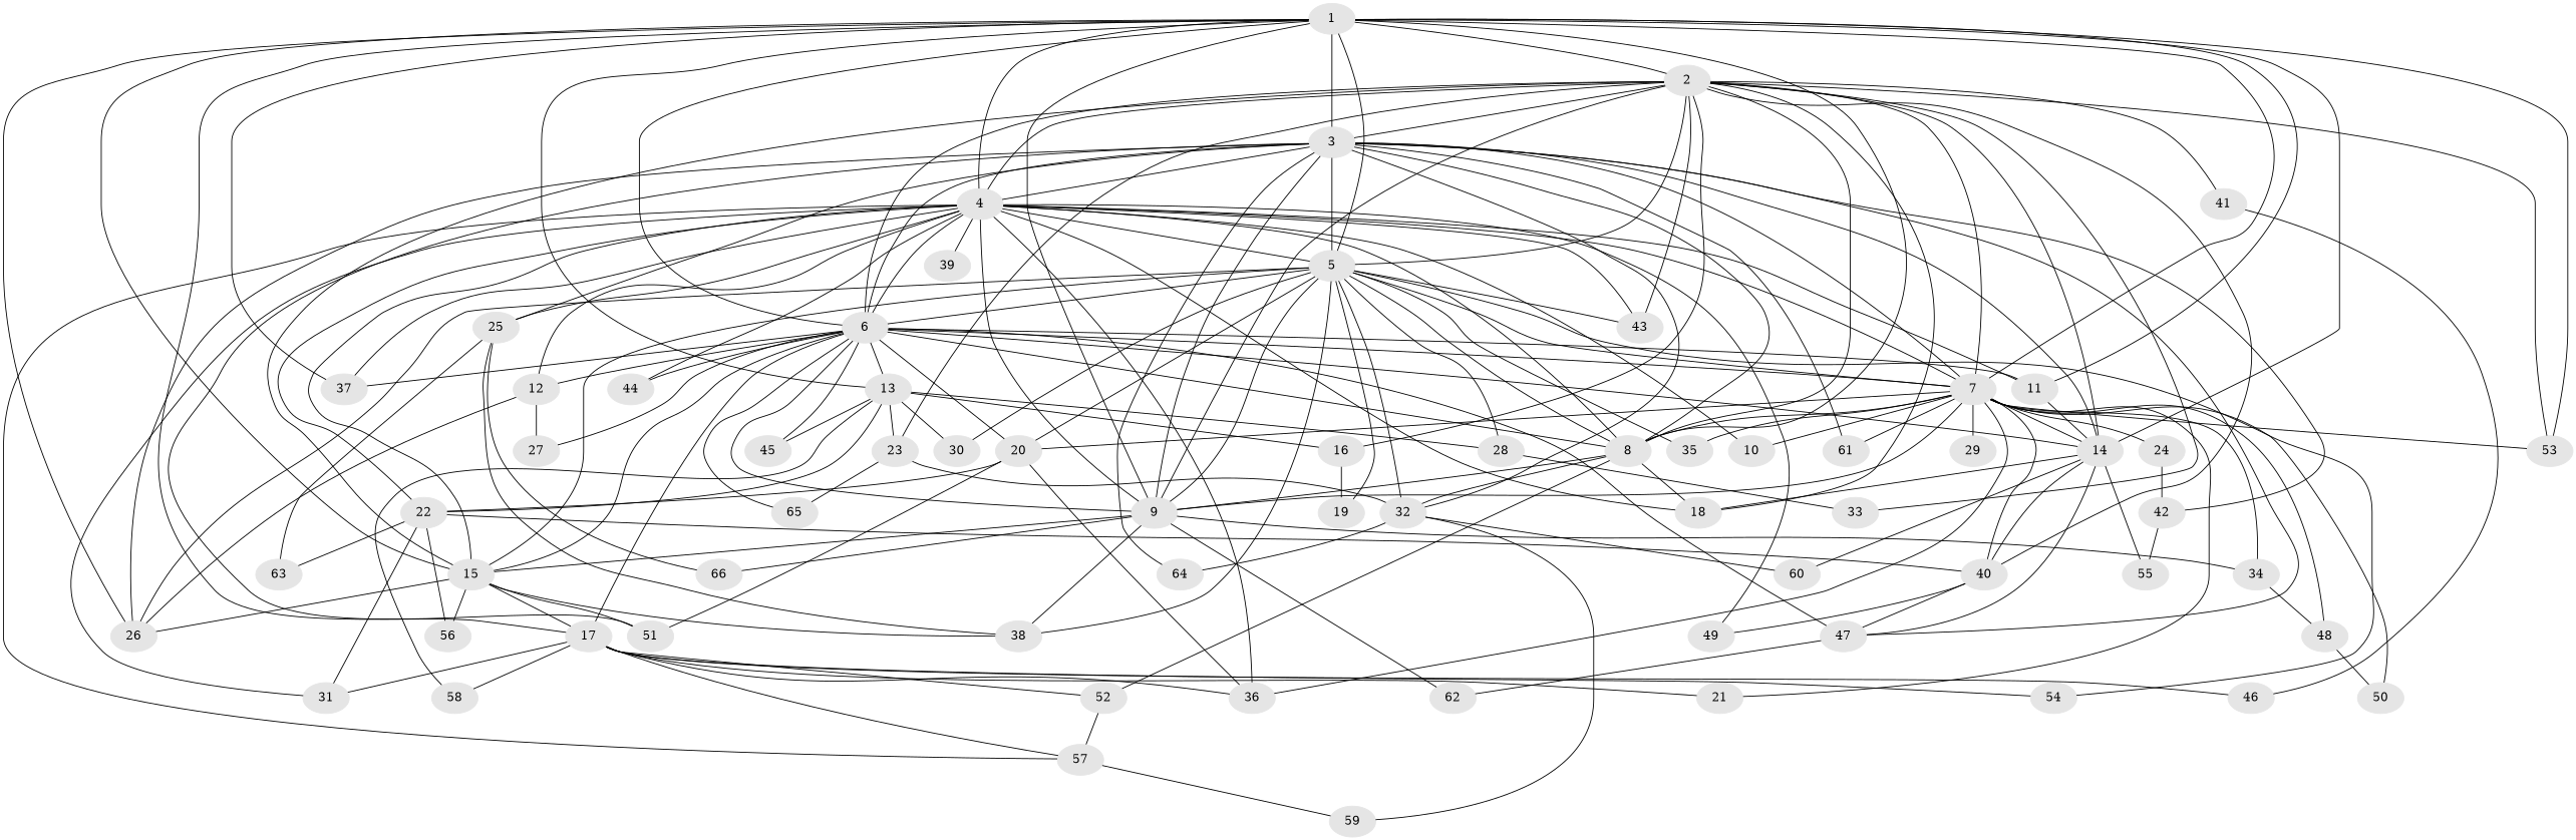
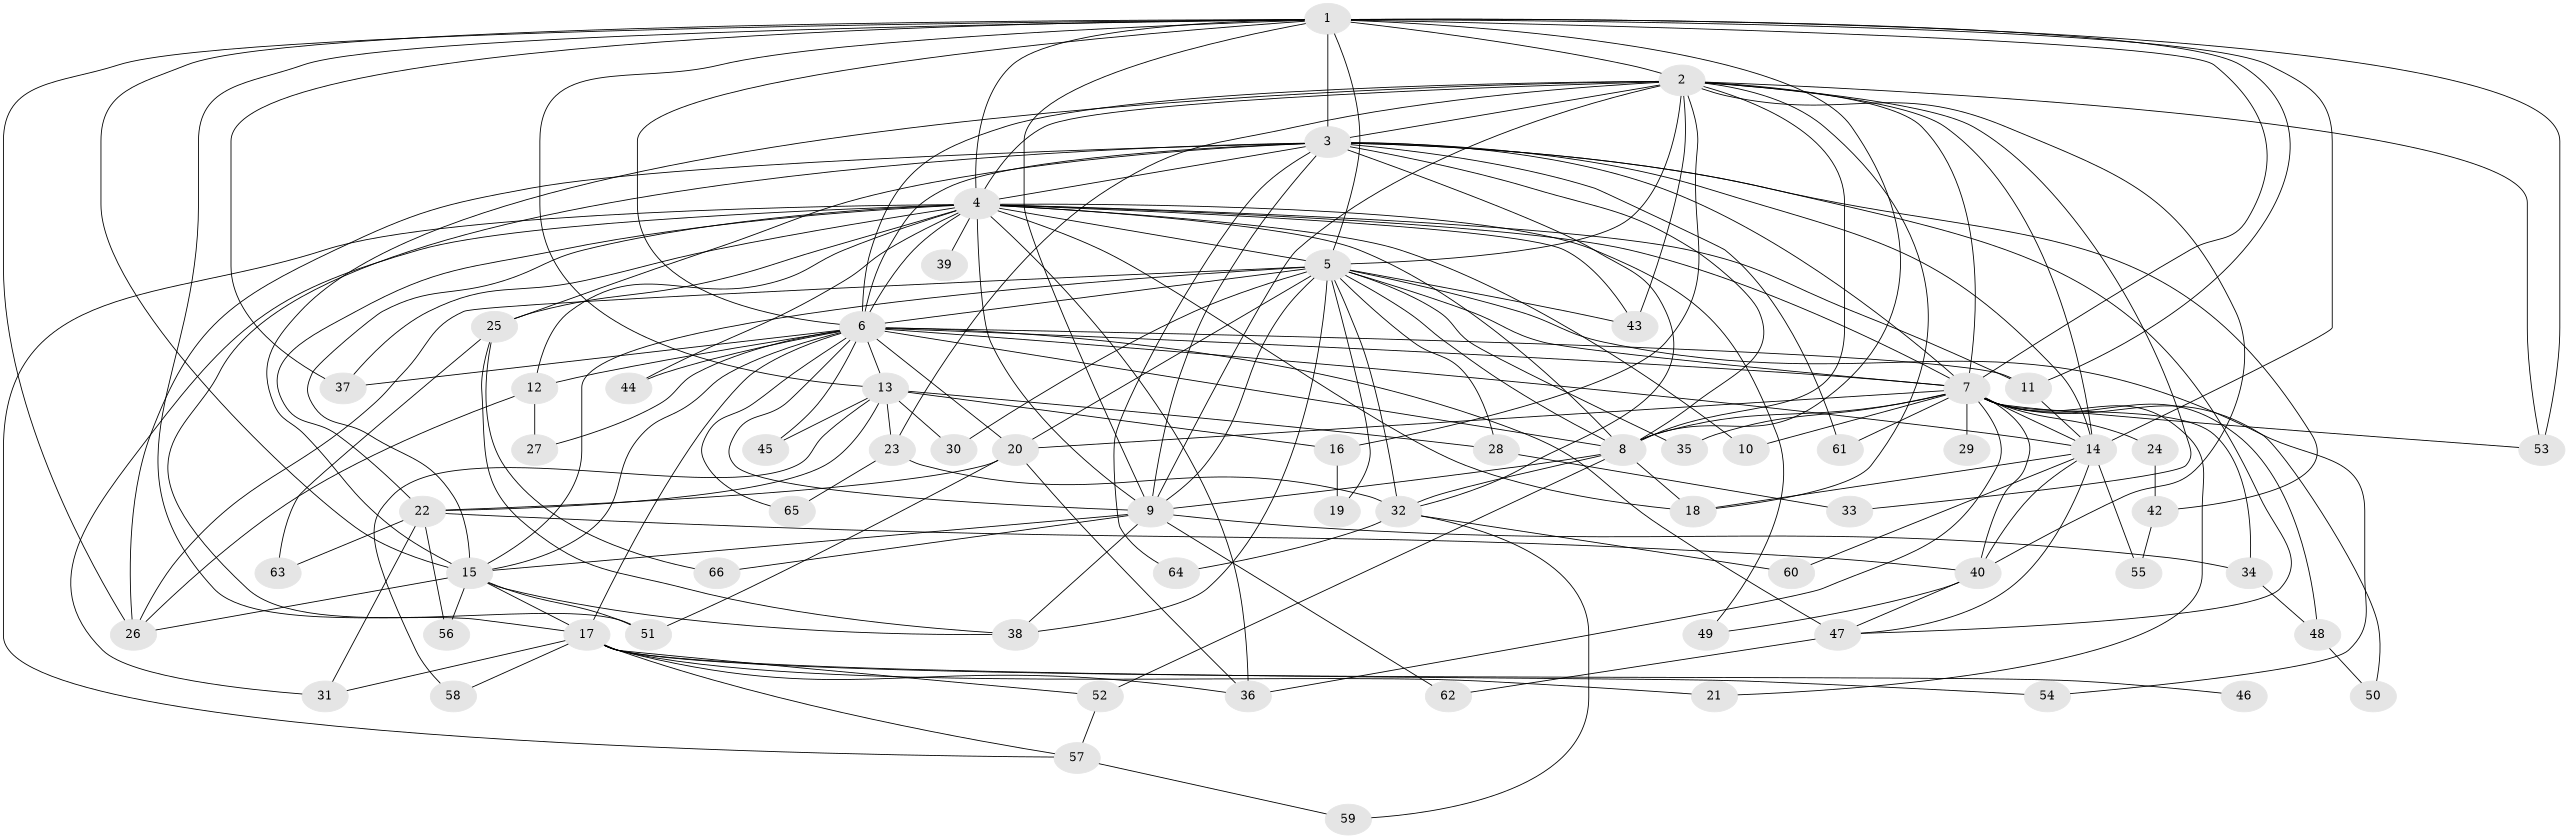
  graph {
    node [color=gray90 style=filled]
    edge [weight=1.0]
    1
    2
    3
    4
    5
    6
    7
    8
    9
    11
    13
    14
    15
    17
    26
    37
    53
    43
    16
    18
    23
    33
    40
-   41
    25
    32
    42
    47
    51
    61
    64
    10
    12
    22
    31
    36
    39
    44
    49
    57
    19
    20
    28
    30
    35
    38
    54
    27
    45
    65
    21
    24
    29
    34
    48
    50
    52
    66
    62
    58
    55
    60
    56
    46
    63
    59
    1 -- 2 [weight=3.0]
    1 -- 3 [weight=6.0]
    1 -- 4 [weight=2.0]
    1 -- 5
    1 -- 6 [weight=3.0]
    1 -- 7
    1 -- 8
    1 -- 9
    1 -- 11
    1 -- 13 [weight=2.0]
    1 -- 14 [weight=9.0]
    1 -- 15 [weight=2.0]
    1 -- 17 [weight=2.0]
    1 -- 26
    1 -- 37 [weight=2.0]
    1 -- 53
    2 -- 3
    2 -- 4
    2 -- 5
    2 -- 6 [weight=3.0]
    2 -- 7
    2 -- 8
    2 -- 9
    2 -- 14 [weight=2.0]
    2 -- 15
    2 -- 53
    2 -- 43
    2 -- 16
    2 -- 18
    2 -- 23
    2 -- 33
    2 -- 40
-   2 -- 41
    3 -- 4 [weight=3.0]
-   3 -- 5
    3 -- 6 [weight=2.0]
    3 -- 7 [weight=2.0]
    3 -- 8
    3 -- 9 [weight=2.0]
    3 -- 14
    3 -- 26
    3 -- 25 [weight=2.0]
    3 -- 32 [weight=2.0]
    3 -- 42
    3 -- 47
    3 -- 51
    3 -- 61
    3 -- 64
    4 -- 5
    4 -- 6 [weight=3.0]
    4 -- 7 [weight=2.0]
    4 -- 8
    4 -- 9
    4 -- 11
    4 -- 15
    4 -- 37
    4 -- 43
    4 -- 18
    4 -- 25
    4 -- 10
    4 -- 12
    4 -- 22
    4 -- 31
    4 -- 36
    4 -- 39
    4 -- 44
    4 -- 49
    4 -- 57
    5 -- 6 [weight=2.0]
    5 -- 7
    5 -- 8
    5 -- 9
    5 -- 15
    5 -- 26
    5 -- 43
    5 -- 32
    5 -- 19
    5 -- 20
    5 -- 28
    5 -- 30
    5 -- 35
    5 -- 38
    5 -- 54
    6 -- 7 [weight=2.0]
    6 -- 8 [weight=3.0]
    6 -- 9 [weight=2.0]
    6 -- 11
    6 -- 13 [weight=2.0]
    6 -- 14 [weight=2.0]
    6 -- 15 [weight=2.0]
    6 -- 17
    6 -- 37
    6 -- 47 [weight=2.0]
    6 -- 12
    6 -- 44
    6 -- 20 [weight=2.0]
    6 -- 27
    6 -- 45
    6 -- 65
    7 -- 8
-   7 -- 9
    7 -- 14
    7 -- 53
    7 -- 40 [weight=2.0]
    7 -- 61
    7 -- 10
    7 -- 36
    7 -- 20
    7 -- 35
    7 -- 21
    7 -- 24
    7 -- 29
    7 -- 34
    7 -- 48
    7 -- 50
    8 -- 9
    8 -- 18
    8 -- 32
    8 -- 52 [weight=2.0]
    9 -- 15
    9 -- 38 [weight=2.0]
    9 -- 34
    9 -- 66
    9 -- 62
    11 -- 14
    13 -- 16
    13 -- 23
    13 -- 22
    13 -- 28
    13 -- 30
    13 -- 45
    13 -- 58
    14 -- 18
    14 -- 40
    14 -- 47
    14 -- 55
    14 -- 60
    15 -- 17
    15 -- 26
    15 -- 51 [weight=2.0]
    15 -- 38
    15 -- 56
    17 -- 31
    17 -- 36
    17 -- 57
    17 -- 54
    17 -- 21
    17 -- 52
    17 -- 58
    17 -- 46
    16 -- 19
    23 -- 32
    23 -- 65
    40 -- 47
    40 -- 49
-   41 -- 46
    25 -- 38
    25 -- 66
    25 -- 63
    32 -- 64
    32 -- 60
    32 -- 59
    42 -- 55
    47 -- 62
    12 -- 26
    12 -- 27
    22 -- 40
    22 -- 31
    22 -- 56
    22 -- 63
    57 -- 59
    20 -- 51
    20 -- 22
    20 -- 36
    28 -- 33
    24 -- 42
    34 -- 48
    48 -- 50
    52 -- 57
  }
